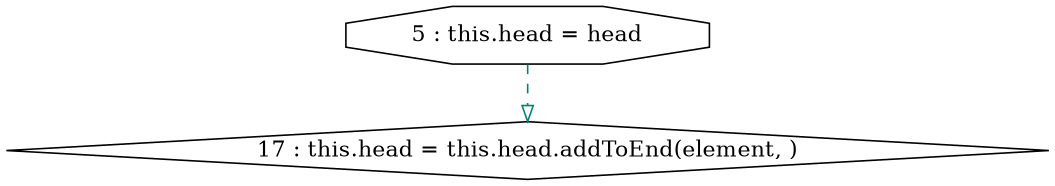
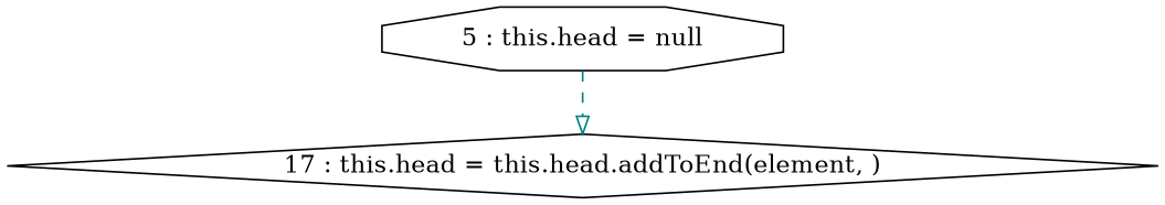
  digraph {
-   "5 : this.head = null" [shape=octagon label="5 : this.head = head"]
+   "5 : this.head = null" [shape=octagon]
    "17 : this.head = this.head.addToEnd(element, )" [shape=diamond]
    "5 : this.head = null" -> "17 : this.head = this.head.addToEnd(element, )" [style=dashed color=teal arrowhead=onormal]
  }
